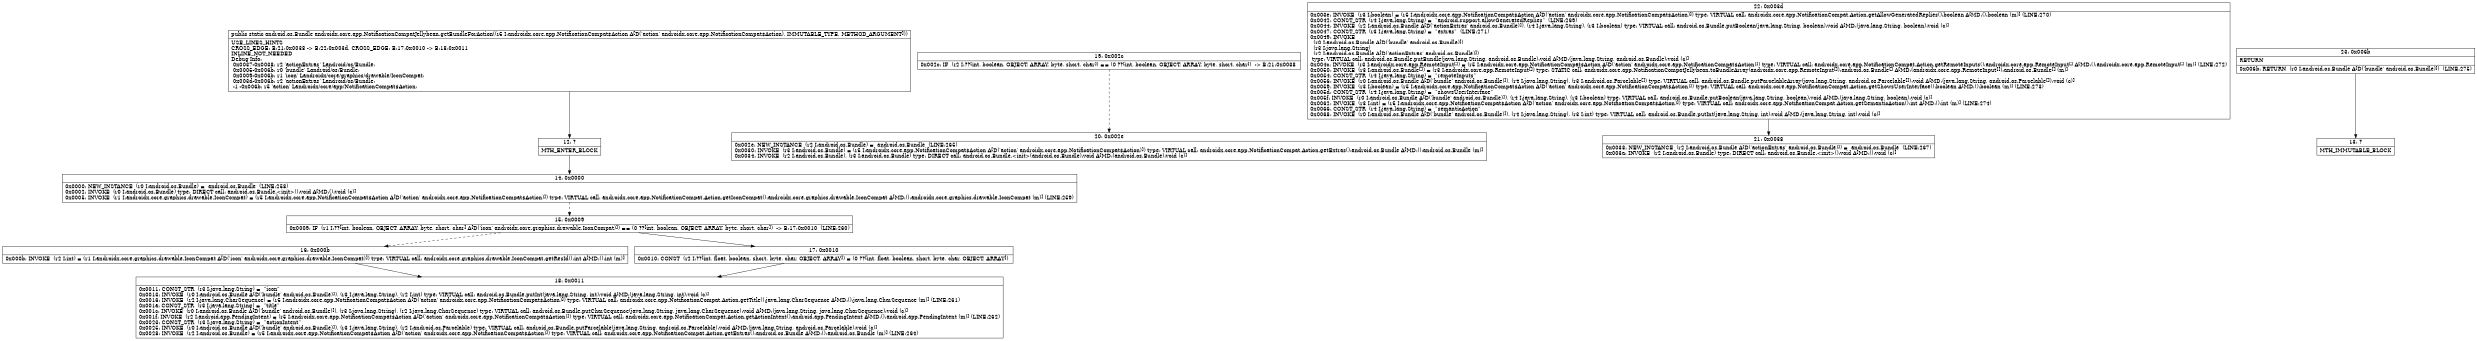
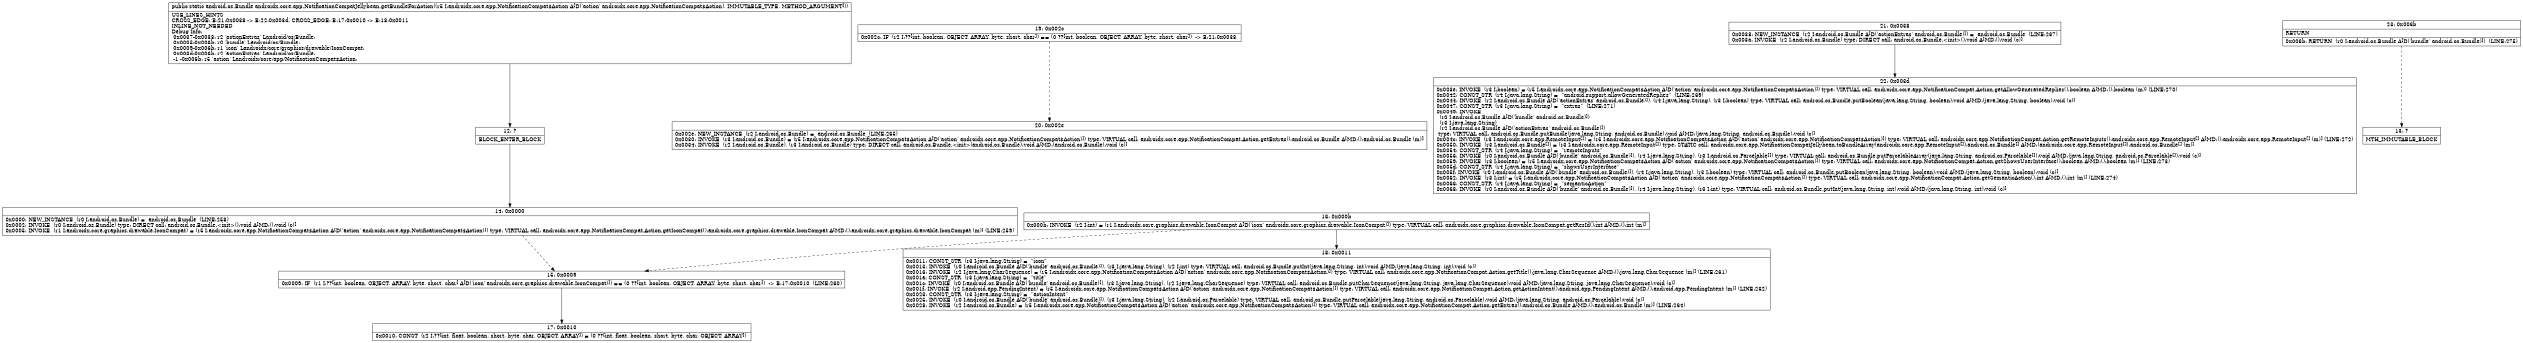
  digraph {
    node [shape=record]
-   n1 [label="{12\:\ ?|MTH_ENTER_BLOCK\l}"]
+   n1 [label="{12\:\ ?|BLOCK_ENTER_BLOCK\l}"]
    n2 [label="{14\:\ 0x0000|0x0000: NEW_INSTANCE  (r0 I:android.os.Bundle) =  android.os.Bundle  (LINE:258)\l0x0002: INVOKE  (r0 I:android.os.Bundle) type: DIRECT call: android.os.Bundle.\<init\>():void A[MD:():void (c)]\l0x0005: INVOKE  (r1 I:androidx.core.graphics.drawable.IconCompat) = (r5 I:androidx.core.app.NotificationCompat$Action A[D('action' androidx.core.app.NotificationCompat$Action)]) type: VIRTUAL call: androidx.core.app.NotificationCompat.Action.getIconCompat():androidx.core.graphics.drawable.IconCompat A[MD:():androidx.core.graphics.drawable.IconCompat (m)] (LINE:259)\l}"]
    n3 [label="{15\:\ 0x0009|0x0009: IF  (r1 I:??[int, boolean, OBJECT, ARRAY, byte, short, char] A[D('icon' androidx.core.graphics.drawable.IconCompat)]) == (0 ??[int, boolean, OBJECT, ARRAY, byte, short, char])  \-\> B:17:0x0010  (LINE:260)\l}"]
    n4 [label="{16\:\ 0x000b|0x000b: INVOKE  (r2 I:int) = (r1 I:androidx.core.graphics.drawable.IconCompat A[D('icon' androidx.core.graphics.drawable.IconCompat)]) type: VIRTUAL call: androidx.core.graphics.drawable.IconCompat.getResId():int A[MD:():int (m)]\l}"]
    n5 [label="{17\:\ 0x0010|0x0010: CONST  (r2 I:??[int, float, boolean, short, byte, char, OBJECT, ARRAY]) = (0 ??[int, float, boolean, short, byte, char, OBJECT, ARRAY]) \l}"]
    n6 [label="{18\:\ 0x0011|0x0011: CONST_STR  (r3 I:java.lang.String) =  \"icon\" \l0x0013: INVOKE  (r0 I:android.os.Bundle A[D('bundle' android.os.Bundle)]), (r3 I:java.lang.String), (r2 I:int) type: VIRTUAL call: android.os.Bundle.putInt(java.lang.String, int):void A[MD:(java.lang.String, int):void (c)]\l0x0016: INVOKE  (r2 I:java.lang.CharSequence) = (r5 I:androidx.core.app.NotificationCompat$Action A[D('action' androidx.core.app.NotificationCompat$Action)]) type: VIRTUAL call: androidx.core.app.NotificationCompat.Action.getTitle():java.lang.CharSequence A[MD:():java.lang.CharSequence (m)] (LINE:261)\l0x001a: CONST_STR  (r3 I:java.lang.String) =  \"title\" \l0x001c: INVOKE  (r0 I:android.os.Bundle A[D('bundle' android.os.Bundle)]), (r3 I:java.lang.String), (r2 I:java.lang.CharSequence) type: VIRTUAL call: android.os.Bundle.putCharSequence(java.lang.String, java.lang.CharSequence):void A[MD:(java.lang.String, java.lang.CharSequence):void (c)]\l0x001f: INVOKE  (r2 I:android.app.PendingIntent) = (r5 I:androidx.core.app.NotificationCompat$Action A[D('action' androidx.core.app.NotificationCompat$Action)]) type: VIRTUAL call: androidx.core.app.NotificationCompat.Action.getActionIntent():android.app.PendingIntent A[MD:():android.app.PendingIntent (m)] (LINE:262)\l0x0023: CONST_STR  (r3 I:java.lang.String) =  \"actionIntent\" \l0x0025: INVOKE  (r0 I:android.os.Bundle A[D('bundle' android.os.Bundle)]), (r3 I:java.lang.String), (r2 I:android.os.Parcelable) type: VIRTUAL call: android.os.Bundle.putParcelable(java.lang.String, android.os.Parcelable):void A[MD:(java.lang.String, android.os.Parcelable):void (c)]\l0x0028: INVOKE  (r2 I:android.os.Bundle) = (r5 I:androidx.core.app.NotificationCompat$Action A[D('action' androidx.core.app.NotificationCompat$Action)]) type: VIRTUAL call: androidx.core.app.NotificationCompat.Action.getExtras():android.os.Bundle A[MD:():android.os.Bundle (m)] (LINE:264)\l}"]
    n7 [label="{19\:\ 0x002c|0x002c: IF  (r2 I:??[int, boolean, OBJECT, ARRAY, byte, short, char]) == (0 ??[int, boolean, OBJECT, ARRAY, byte, short, char])  \-\> B:21:0x0038 \l}"]
    n8 [label="{20\:\ 0x002e|0x002e: NEW_INSTANCE  (r2 I:android.os.Bundle) =  android.os.Bundle  (LINE:265)\l0x0030: INVOKE  (r3 I:android.os.Bundle) = (r5 I:androidx.core.app.NotificationCompat$Action A[D('action' androidx.core.app.NotificationCompat$Action)]) type: VIRTUAL call: androidx.core.app.NotificationCompat.Action.getExtras():android.os.Bundle A[MD:():android.os.Bundle (m)]\l0x0034: INVOKE  (r2 I:android.os.Bundle), (r3 I:android.os.Bundle) type: DIRECT call: android.os.Bundle.\<init\>(android.os.Bundle):void A[MD:(android.os.Bundle):void (c)]\l}"]
    n9 [label="{21\:\ 0x0038|0x0038: NEW_INSTANCE  (r2 I:android.os.Bundle A[D('actionExtras' android.os.Bundle)]) =  android.os.Bundle  (LINE:267)\l0x003a: INVOKE  (r2 I:android.os.Bundle) type: DIRECT call: android.os.Bundle.\<init\>():void A[MD:():void (c)]\l}"]
    n10 [label="{22\:\ 0x003d|0x003e: INVOKE  (r3 I:boolean) = (r5 I:androidx.core.app.NotificationCompat$Action A[D('action' androidx.core.app.NotificationCompat$Action)]) type: VIRTUAL call: androidx.core.app.NotificationCompat.Action.getAllowGeneratedReplies():boolean A[MD:():boolean (m)] (LINE:270)\l0x0042: CONST_STR  (r4 I:java.lang.String) =  \"android.support.allowGeneratedReplies\"  (LINE:269)\l0x0044: INVOKE  (r2 I:android.os.Bundle A[D('actionExtras' android.os.Bundle)]), (r4 I:java.lang.String), (r3 I:boolean) type: VIRTUAL call: android.os.Bundle.putBoolean(java.lang.String, boolean):void A[MD:(java.lang.String, boolean):void (c)]\l0x0047: CONST_STR  (r3 I:java.lang.String) =  \"extras\"  (LINE:271)\l0x0049: INVOKE  \l  (r0 I:android.os.Bundle A[D('bundle' android.os.Bundle)])\l  (r3 I:java.lang.String)\l  (r2 I:android.os.Bundle A[D('actionExtras' android.os.Bundle)])\l type: VIRTUAL call: android.os.Bundle.putBundle(java.lang.String, android.os.Bundle):void A[MD:(java.lang.String, android.os.Bundle):void (c)]\l0x004c: INVOKE  (r3 I:androidx.core.app.RemoteInput[]) = (r5 I:androidx.core.app.NotificationCompat$Action A[D('action' androidx.core.app.NotificationCompat$Action)]) type: VIRTUAL call: androidx.core.app.NotificationCompat.Action.getRemoteInputs():androidx.core.app.RemoteInput[] A[MD:():androidx.core.app.RemoteInput[] (m)] (LINE:272)\l0x0050: INVOKE  (r3 I:android.os.Bundle[]) = (r3 I:androidx.core.app.RemoteInput[]) type: STATIC call: androidx.core.app.NotificationCompatJellybean.toBundleArray(androidx.core.app.RemoteInput[]):android.os.Bundle[] A[MD:(androidx.core.app.RemoteInput[]):android.os.Bundle[] (m)]\l0x0054: CONST_STR  (r4 I:java.lang.String) =  \"remoteInputs\" \l0x0056: INVOKE  (r0 I:android.os.Bundle A[D('bundle' android.os.Bundle)]), (r4 I:java.lang.String), (r3 I:android.os.Parcelable[]) type: VIRTUAL call: android.os.Bundle.putParcelableArray(java.lang.String, android.os.Parcelable[]):void A[MD:(java.lang.String, android.os.Parcelable[]):void (c)]\l0x0059: INVOKE  (r3 I:boolean) = (r5 I:androidx.core.app.NotificationCompat$Action A[D('action' androidx.core.app.NotificationCompat$Action)]) type: VIRTUAL call: androidx.core.app.NotificationCompat.Action.getShowsUserInterface():boolean A[MD:():boolean (m)] (LINE:273)\l0x005d: CONST_STR  (r4 I:java.lang.String) =  \"showsUserInterface\" \l0x005f: INVOKE  (r0 I:android.os.Bundle A[D('bundle' android.os.Bundle)]), (r4 I:java.lang.String), (r3 I:boolean) type: VIRTUAL call: android.os.Bundle.putBoolean(java.lang.String, boolean):void A[MD:(java.lang.String, boolean):void (c)]\l0x0062: INVOKE  (r3 I:int) = (r5 I:androidx.core.app.NotificationCompat$Action A[D('action' androidx.core.app.NotificationCompat$Action)]) type: VIRTUAL call: androidx.core.app.NotificationCompat.Action.getSemanticAction():int A[MD:():int (m)] (LINE:274)\l0x0066: CONST_STR  (r4 I:java.lang.String) =  \"semanticAction\" \l0x0068: INVOKE  (r0 I:android.os.Bundle A[D('bundle' android.os.Bundle)]), (r4 I:java.lang.String), (r3 I:int) type: VIRTUAL call: android.os.Bundle.putInt(java.lang.String, int):void A[MD:(java.lang.String, int):void (c)]\l}"]
    n11 [label="{23\:\ 0x006b|RETURN\l|0x006b: RETURN  (r0 I:android.os.Bundle A[D('bundle' android.os.Bundle)])  (LINE:275)\l}"]
    n12 [label="{13\:\ ?|MTH_IMMUTABLE_BLOCK\l}"]
    n13 [label="{public static android.os.Bundle androidx.core.app.NotificationCompatJellybean.getBundleForAction((r5 I:androidx.core.app.NotificationCompat$Action A[D('action' androidx.core.app.NotificationCompat$Action), IMMUTABLE_TYPE, METHOD_ARGUMENT]))  | USE_LINES_HINTS\lCROSS_EDGE: B:21:0x0038 \-\> B:22:0x003d, CROSS_EDGE: B:17:0x0010 \-\> B:18:0x0011\lINLINE_NOT_NEEDED\lDebug Info:\l  0x0037\-0x0038: r2 'actionExtras' Landroid\/os\/Bundle;\l  0x0005\-0x006b: r0 'bundle' Landroid\/os\/Bundle;\l  0x0009\-0x006b: r1 'icon' Landroidx\/core\/graphics\/drawable\/IconCompat;\l  0x003d\-0x006b: r2 'actionExtras' Landroid\/os\/Bundle;\l  \-1 \-0x006b: r5 'action' Landroidx\/core\/app\/NotificationCompat$Action;\l}"]
    n1 -> n2
    n2 -> n3 [style=dashed]
-   n3 -> n4 [style=dashed]
+   n4 -> n3 [style=dashed]
    n3 -> n5
    n4 -> n6
-   n5 -> n6
    n7 -> n8 [style=dashed]
-   n10 -> n9
-   n11 -> n12
+   n9 -> n10
+   n11 -> n12 [style=dashed]
    n13 -> n1
  }
